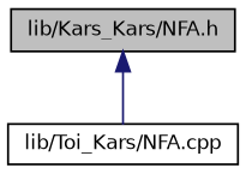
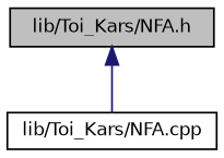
  digraph {
    node [color=black fontname=Helvetica fontsize=10 shape=record style=filled]
-   n1 [fillcolor=grey75 fontcolor=black height=0.2 label="lib/Kars_Kars/NFA.h" width=0.4]
+   n1 [fillcolor=grey75 fontcolor=black height=0.2 label="lib/Toi_Kars/NFA.h" width=0.4]
    n2 [fillcolor=white height=0.2 label="lib/Toi_Kars/NFA.cpp" width=0.4]
    n1 -> n2 [color=midnightblue dir=back fontname=Helvetica fontsize=10 labelfontname=Helvetica labelfontsize=10 style=solid]
  }
